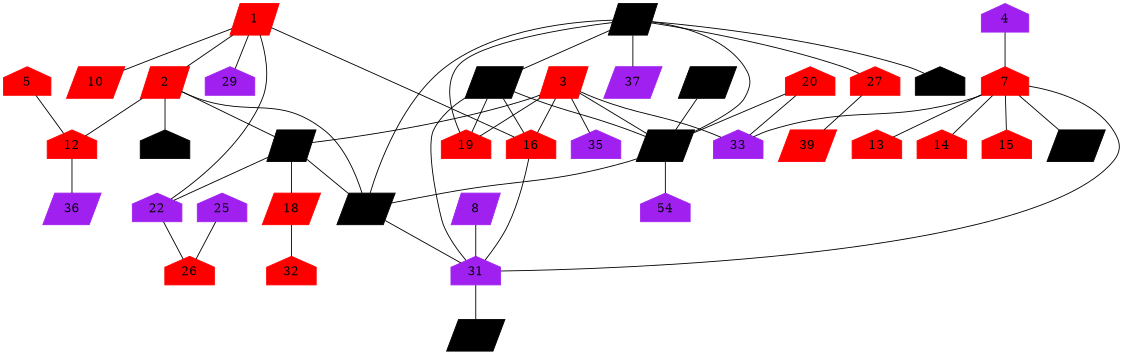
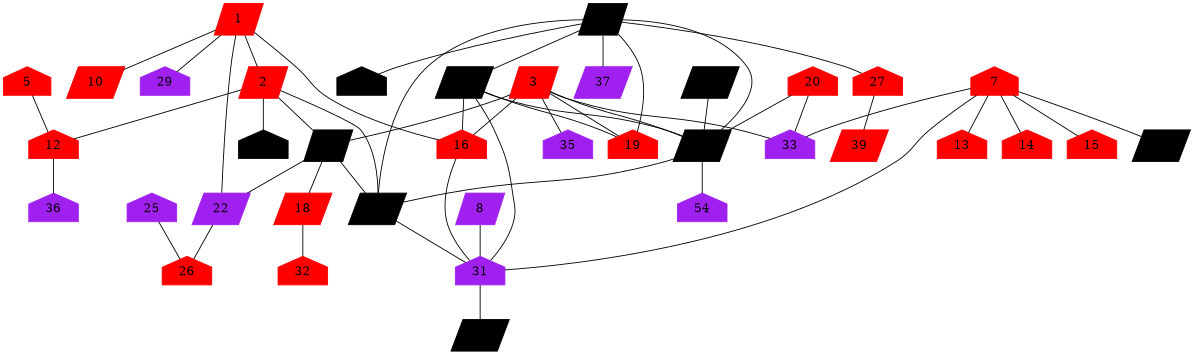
  graph {
    node [color=red shape=house style=filled]
    edge [weight=1.0]
    1 [shape=parallelogram]
    2 [shape=parallelogram]
    10 [shape=parallelogram]
    16
-   22 [color=purple]
+   22 [color=purple shape=parallelogram]
    29 [color=purple]
    9 [color=black shape=parallelogram]
    12
    24 [color=black shape=parallelogram]
    30 [color=black]
    31 [color=purple]
    26
    18 [shape=parallelogram]
-   36 [color=purple shape=parallelogram]
+   36 [color=purple]
    3 [shape=parallelogram]
    19
    23 [color=black shape=parallelogram]
    33 [color=purple]
    35 [color=purple]
    n20 [color=purple label=54]
-   4 [color=purple]
    7
    13
    14
    15
    28 [color=black shape=parallelogram]
    5
    6 [color=black shape=parallelogram]
    11 [color=black shape=parallelogram]
    21 [color=black]
    27
    37 [color=purple shape=parallelogram]
    39 [shape=parallelogram]
    38 [color=black shape=parallelogram]
    8 [color=purple shape=parallelogram]
    32
    17 [color=black shape=parallelogram]
    20
    25 [color=purple]
    1 -- 2
    1 -- 10
    1 -- 16 [weight=2.0]
    1 -- 22
    1 -- 29
    2 -- 9
    2 -- 12
    2 -- 24
    2 -- 30
    16 -- 31
    22 -- 26
    9 -- 22
    9 -- 24
    9 -- 18
    12 -- 36
    24 -- 31
    31 -- 38
    18 -- 32
    3 -- 16
    3 -- 9
    3 -- 19
    3 -- 23 [weight=2.0]
    3 -- 33
    3 -- 35
    23 -- 24
    23 -- n20
-   4 -- 7
    7 -- 31
    7 -- 33
    7 -- 13
    7 -- 14
    7 -- 15
    7 -- 28
    5 -- 12
    6 -- 24
    6 -- 19
    6 -- 23
    6 -- 11
    6 -- 21
    6 -- 27
    6 -- 37
    11 -- 16 [weight=2.0]
    11 -- 31
    11 -- 19
    11 -- 23
    27 -- 39
    8 -- 31
    17 -- 23
    20 -- 23
    20 -- 33
    25 -- 26
  }
